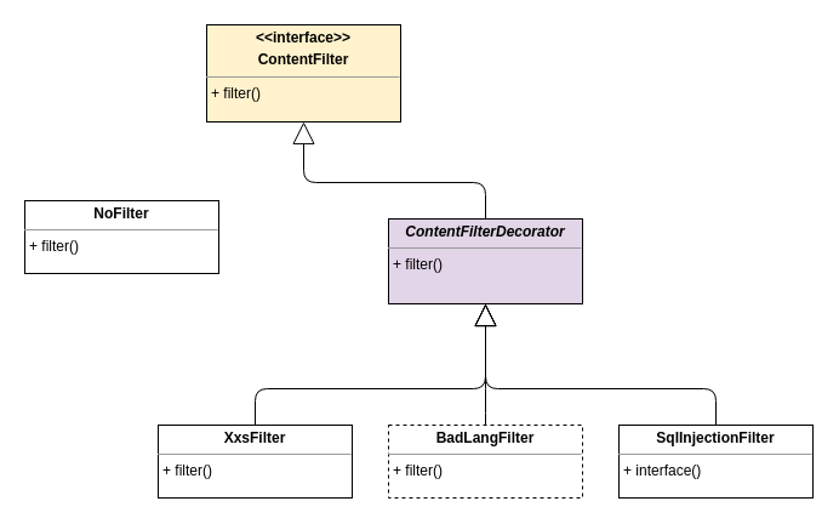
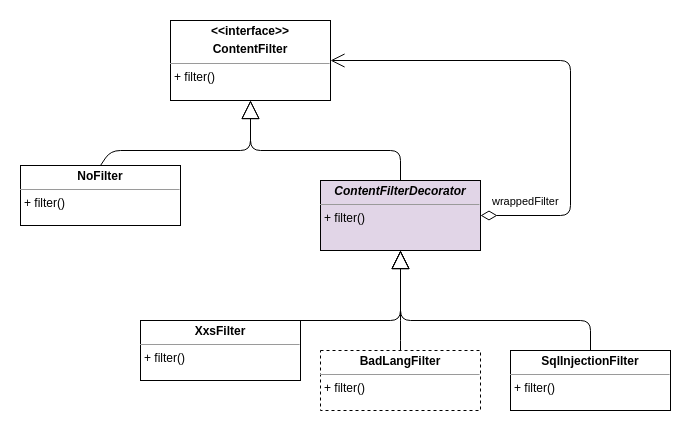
  <mxCell id="0" />
  <mxCell id="1" parent="0" />
- <mxCell id="2" value="&lt;p style=&quot;margin: 0px ; margin-top: 4px ; text-align: center&quot;&gt;&lt;b&gt;&amp;lt;&amp;lt;interface&amp;gt;&amp;gt;&lt;/b&gt;&lt;/p&gt;&lt;p style=&quot;margin: 0px ; margin-top: 4px ; text-align: center&quot;&gt;&lt;b&gt;ContentFilter&lt;/b&gt;&lt;/p&gt;&lt;hr size=&quot;1&quot;&gt;&lt;p style=&quot;margin: 0px ; margin-left: 4px&quot;&gt;+ filter()&lt;/p&gt;" style="verticalAlign=top;align=left;overflow=fill;fontSize=12;fontFamily=Helvetica;html=1;fillColor=#fff2cc;" parent="1" vertex="1"><mxGeometry x="170" y="20" width="160" height="80" as="geometry" /></mxCell>
+ <mxCell id="2" value="&lt;p style=&quot;margin: 0px ; margin-top: 4px ; text-align: center&quot;&gt;&lt;b&gt;&amp;lt;&amp;lt;interface&amp;gt;&amp;gt;&lt;/b&gt;&lt;/p&gt;&lt;p style=&quot;margin: 0px ; margin-top: 4px ; text-align: center&quot;&gt;&lt;b&gt;ContentFilter&lt;/b&gt;&lt;/p&gt;&lt;hr size=&quot;1&quot;&gt;&lt;p style=&quot;margin: 0px ; margin-left: 4px&quot;&gt;+ filter()&lt;/p&gt;" style="verticalAlign=top;align=left;overflow=fill;fontSize=12;fontFamily=Helvetica;html=1;" parent="1" vertex="1"><mxGeometry x="170" y="20" width="160" height="80" as="geometry" /></mxCell>
  <mxCell id="3" value="&lt;p style=&quot;margin: 0px ; margin-top: 4px ; text-align: center&quot;&gt;&lt;b&gt;NoFilter&lt;/b&gt;&lt;/p&gt;&lt;hr size=&quot;1&quot;&gt;&lt;p style=&quot;margin: 0px ; margin-left: 4px&quot;&gt;+ filter()&lt;/p&gt;" style="verticalAlign=top;align=left;overflow=fill;fontSize=12;fontFamily=Helvetica;html=1;" parent="1" vertex="1"><mxGeometry x="20" y="165" width="160" height="60" as="geometry" /></mxCell>
  <mxCell id="4" value="&lt;p style=&quot;margin: 0px ; margin-top: 4px ; text-align: center&quot;&gt;&lt;b&gt;&lt;i&gt;ContentFilterDecorator&lt;/i&gt;&lt;/b&gt;&lt;/p&gt;&lt;hr size=&quot;1&quot;&gt;&lt;p style=&quot;margin: 0px ; margin-left: 4px&quot;&gt;+ filter()&lt;/p&gt;" style="verticalAlign=top;align=left;overflow=fill;fontSize=12;fontFamily=Helvetica;html=1;fillColor=#e1d5e7;" parent="1" vertex="1"><mxGeometry x="320" y="180" width="160" height="70" as="geometry" /></mxCell>
- <mxCell id="5" value="&lt;p style=&quot;margin: 0px ; margin-top: 4px ; text-align: center&quot;&gt;&lt;b&gt;XxsFilter&lt;/b&gt;&lt;/p&gt;&lt;hr size=&quot;1&quot;&gt;&lt;p style=&quot;margin: 0px ; margin-left: 4px&quot;&gt;+ filter()&lt;/p&gt;" style="verticalAlign=top;align=left;overflow=fill;fontSize=12;fontFamily=Helvetica;html=1;" parent="1" vertex="1"><mxGeometry x="130" y="350" width="160" height="60" as="geometry" /></mxCell>
+ <mxCell id="5" value="&lt;p style=&quot;margin: 0px ; margin-top: 4px ; text-align: center&quot;&gt;&lt;b&gt;XxsFilter&lt;/b&gt;&lt;/p&gt;&lt;hr size=&quot;1&quot;&gt;&lt;p style=&quot;margin: 0px ; margin-left: 4px&quot;&gt;+ filter()&lt;/p&gt;" style="verticalAlign=top;align=left;overflow=fill;fontSize=12;fontFamily=Helvetica;html=1;" parent="1" vertex="1"><mxGeometry x="140" y="320" width="160" height="60" as="geometry" /></mxCell>
  <mxCell id="6" value="&lt;p style=&quot;margin: 0px ; margin-top: 4px ; text-align: center&quot;&gt;&lt;b&gt;BadLangFilter&lt;/b&gt;&lt;/p&gt;&lt;hr size=&quot;1&quot;&gt;&lt;p style=&quot;margin: 0px ; margin-left: 4px&quot;&gt;+ filter()&lt;/p&gt;" style="verticalAlign=top;align=left;overflow=fill;fontSize=12;fontFamily=Helvetica;html=1;dashed=1;" parent="1" vertex="1"><mxGeometry x="320" y="350" width="160" height="60" as="geometry" /></mxCell>
- <mxCell id="7" value="&lt;p style=&quot;margin: 0px ; margin-top: 4px ; text-align: center&quot;&gt;&lt;b&gt;SqlInjectionFilter&lt;/b&gt;&lt;/p&gt;&lt;hr size=&quot;1&quot;&gt;&lt;p style=&quot;margin: 0px ; margin-left: 4px&quot;&gt;+ interface()&lt;/p&gt;" style="verticalAlign=top;align=left;overflow=fill;fontSize=12;fontFamily=Helvetica;html=1;" parent="1" vertex="1"><mxGeometry x="510" y="350" width="160" height="60" as="geometry" /></mxCell>
+ <mxCell id="7" value="&lt;p style=&quot;margin: 0px ; margin-top: 4px ; text-align: center&quot;&gt;&lt;b&gt;SqlInjectionFilter&lt;/b&gt;&lt;/p&gt;&lt;hr size=&quot;1&quot;&gt;&lt;p style=&quot;margin: 0px ; margin-left: 4px&quot;&gt;+ filter()&lt;/p&gt;" style="verticalAlign=top;align=left;overflow=fill;fontSize=12;fontFamily=Helvetica;html=1;" parent="1" vertex="1"><mxGeometry x="510" y="350" width="160" height="60" as="geometry" /></mxCell>
  <mxCell id="8" value="" style="endArrow=block;endSize=16;endFill=0;html=1;entryX=0.5;entryY=1;entryDx=0;entryDy=0;exitX=0.5;exitY=0;exitDx=0;exitDy=0;" parent="1" source="5" target="4" edge="1"><mxGeometry x="-0.454" y="31" width="160" relative="1" as="geometry"><mxPoint x="300" y="240" as="sourcePoint" /><mxPoint x="460" y="240" as="targetPoint" /><Array as="points"><mxPoint x="210" y="320" /><mxPoint x="400" y="320" /></Array><mxPoint y="1" as="offset" /></mxGeometry></mxCell>
  <mxCell id="9" value="" style="endArrow=block;endSize=16;endFill=0;html=1;exitX=0.5;exitY=0;exitDx=0;exitDy=0;" parent="1" source="7" edge="1"><mxGeometry x="-0.454" y="31" width="160" relative="1" as="geometry"><mxPoint x="580" y="350" as="sourcePoint" /><mxPoint x="400" y="250" as="targetPoint" /><Array as="points"><mxPoint x="590" y="320" /><mxPoint x="400" y="320" /></Array><mxPoint y="1" as="offset" /></mxGeometry></mxCell>
  <mxCell id="10" value="" style="endArrow=block;endSize=16;endFill=0;html=1;exitX=0.5;exitY=0;exitDx=0;exitDy=0;" parent="1" source="6" edge="1"><mxGeometry x="-0.454" y="31" width="160" relative="1" as="geometry"><mxPoint x="600" y="360" as="sourcePoint" /><mxPoint x="400" y="250" as="targetPoint" /><Array as="points"><mxPoint x="400" y="330" /></Array><mxPoint y="1" as="offset" /></mxGeometry></mxCell>
+ <mxCell id="11" value="" style="endArrow=block;endSize=16;endFill=0;html=1;entryX=0.5;entryY=1;entryDx=0;entryDy=0;exitX=0.5;exitY=0;exitDx=0;exitDy=0;" parent="1" source="3" target="2" edge="1"><mxGeometry x="-0.454" y="31" width="160" relative="1" as="geometry"><mxPoint x="110" y="180" as="sourcePoint" /><mxPoint x="300" y="100" as="targetPoint" /><Array as="points"><mxPoint x="110" y="150" /><mxPoint x="250" y="150" /></Array><mxPoint y="1" as="offset" /></mxGeometry></mxCell>
  <mxCell id="12" value="" style="endArrow=block;endSize=16;endFill=0;html=1;exitX=0.5;exitY=0;exitDx=0;exitDy=0;" parent="1" source="4" edge="1"><mxGeometry x="-0.454" y="31" width="160" relative="1" as="geometry"><mxPoint x="120" y="190" as="sourcePoint" /><mxPoint x="250" y="100" as="targetPoint" /><Array as="points"><mxPoint x="400" y="150" /><mxPoint x="250" y="150" /></Array><mxPoint y="1" as="offset" /></mxGeometry></mxCell>
+ <mxCell id="13" value="wrappedFilter" style="endArrow=open;html=1;endSize=12;startArrow=diamondThin;startSize=14;startFill=0;edgeStyle=orthogonalEdgeStyle;align=left;verticalAlign=bottom;entryX=1;entryY=0.5;entryDx=0;entryDy=0;exitX=1;exitY=0.5;exitDx=0;exitDy=0;" parent="1" source="4" target="2" edge="1"><mxGeometry x="-0.959" y="5" relative="1" as="geometry"><mxPoint x="300" y="240" as="sourcePoint" /><mxPoint x="460" y="240" as="targetPoint" /><Array as="points"><mxPoint x="570" y="215" /><mxPoint x="570" y="60" /></Array><mxPoint as="offset" /></mxGeometry></mxCell>
